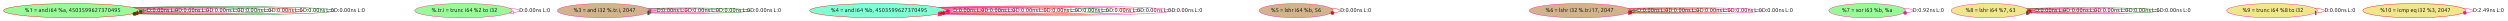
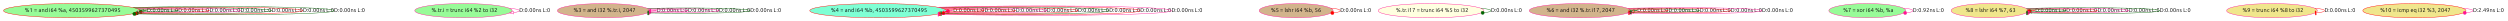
  digraph {
    fontname=Ubuntu
    node [color=deeppink fillcolor=palegreen fontname=Ubuntu style=filled]
    edge [arrowhead=dot color=red fontname=Ubuntu]
    n1 [color=red label="  %1 = and i64 %a, 4503599627370495"]
    n2 [label="  %.tr.i = trunc i64 %2 to i32"]
    n3 [fillcolor=tan label="  %3 = and i32 %.tr.i, 2047"]
    n4 [color=red fillcolor=aquamarine label="  %4 = and i64 %b, 4503599627370495"]
    n5 [fillcolor=tan label="%5 = lshr i64 %b, 56"]
-   n7 [fillcolor=tan label="%6 = lshr i32 %.tr.i17, 2047"]
-   n8 [label="%7 = xor i63 %b, %a"]
+   n6 [fillcolor=lightyellow label="  %.tr.i17 = trunc i64 %5 to i32"]
+   n7 [fillcolor=tan label="  %6 = and i32 %.tr.i17, 2047"]
+   n8 [label="  %7 = xor i64 %b, %a"]
    n9 [fillcolor=khaki label="  %8 = lshr i64 %7, 63"]
    n10 [fillcolor=khaki label="  %9 = trunc i64 %8 to i32"]
    n11 [color=red fillcolor=khaki label="  %10 = icmp eq i32 %3, 2047"]
    n1 -> n1 [arrowhead=onormal color=darkgreen label="D:0.00ns L:0"]
    n1 -> n1 [color=darkgreen label="D:0.00ns L:0"]
    n1 -> n1 [arrowhead=onormal label="D:0.00ns L:0"]
    n1 -> n1 [arrowhead=tee color=deeppink label="D:0.00ns L:0"]
    n1 -> n1 [color=darkgreen label="D:0.00ns L:0"]
    n1 -> n1 [label="D:0.00ns L:0"]
    n1 -> n1 [color=darkgreen label="D:0.00ns L:0"]
    n2 -> n2 [arrowhead=onormal color=deeppink label="D:0.00ns L:0"]
    n3 -> n3 [arrowhead=tee color=deeppink label="D:0.00ns L:0"]
    n3 -> n3 [arrowhead=tee color=deeppink label="D:0.00ns L:0"]
    n3 -> n3 [arrowhead=tee color=deeppink label="D:0.00ns L:0"]
    n3 -> n3 [arrowhead=tee color=darkgreen label="D:0.00ns L:0"]
    n4 -> n4 [color=deeppink label="D:0.00ns L:0"]
    n4 -> n4 [arrowhead=onormal label="D:0.00ns L:0"]
    n4 -> n4 [arrowhead=onormal label="D:0.00ns L:0"]
    n4 -> n4 [arrowhead=tee color=deeppink label="D:0.00ns L:0"]
    n4 -> n4 [label="D:0.00ns L:0"]
    n4 -> n4 [arrowhead=tee color=darkgreen label="D:0.00ns L:0"]
    n4 -> n4 [arrowhead=tee label="D:0.00ns L:0"]
    n4 -> n4 [arrowhead=tee color=deeppink label="D:0.00ns L:0"]
    n5 -> n5 [label="D:0.00ns L:0"]
+   n6 -> n6 [color=darkgreen label="D:0.00ns L:0"]
    n7 -> n7 [arrowhead=onormal color=darkgreen label="D:0.00ns L:0"]
    n7 -> n7 [arrowhead=onormal label="D:0.00ns L:0"]
    n7 -> n7 [color=darkgreen label="D:0.00ns L:0"]
    n7 -> n7 [arrowhead=tee label="D:0.00ns L:0"]
    n7 -> n7 [arrowhead=onormal color=deeppink label="D:0.00ns L:0"]
    n8 -> n8 [color=deeppink label="D:0.92ns L:0"]
    n9 -> n9 [label="D:0.00ns L:0"]
    n9 -> n9 [arrowhead=onormal color=darkgreen label="D:0.00ns L:0"]
    n9 -> n9 [arrowhead=tee label="D:0.00ns L:0"]
    n9 -> n9 [color=deeppink label="D:0.00ns L:0"]
    n9 -> n9 [arrowhead=tee color=darkgreen label="D:0.00ns L:0"]
    n10 -> n10 [arrowhead=tee label="D:0.00ns L:0"]
    n11 -> n11 [color=deeppink label="D:2.49ns L:0"]
  }
